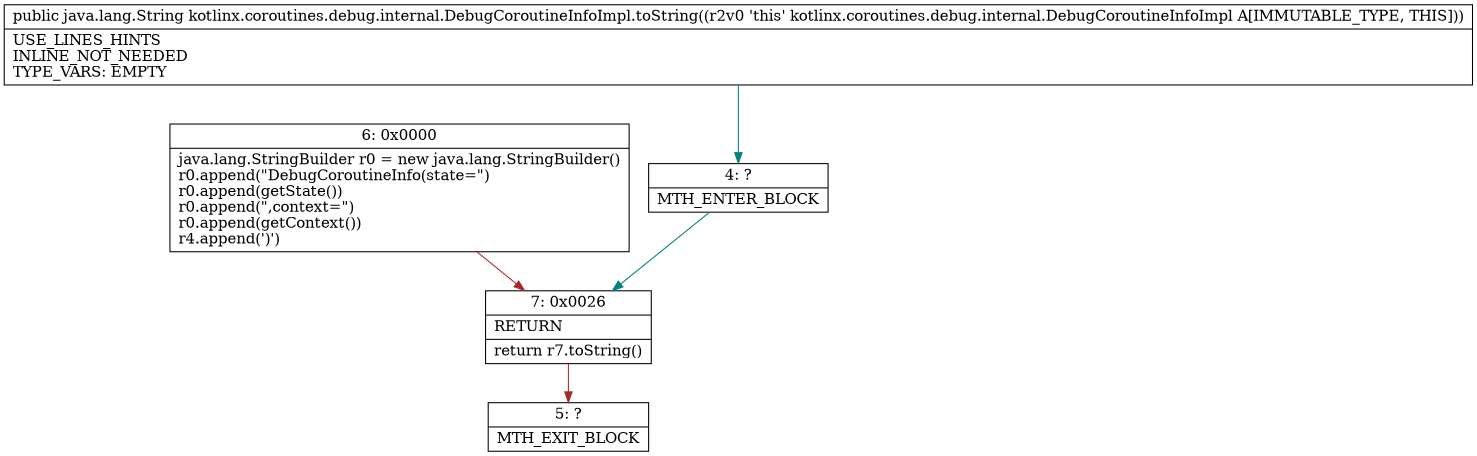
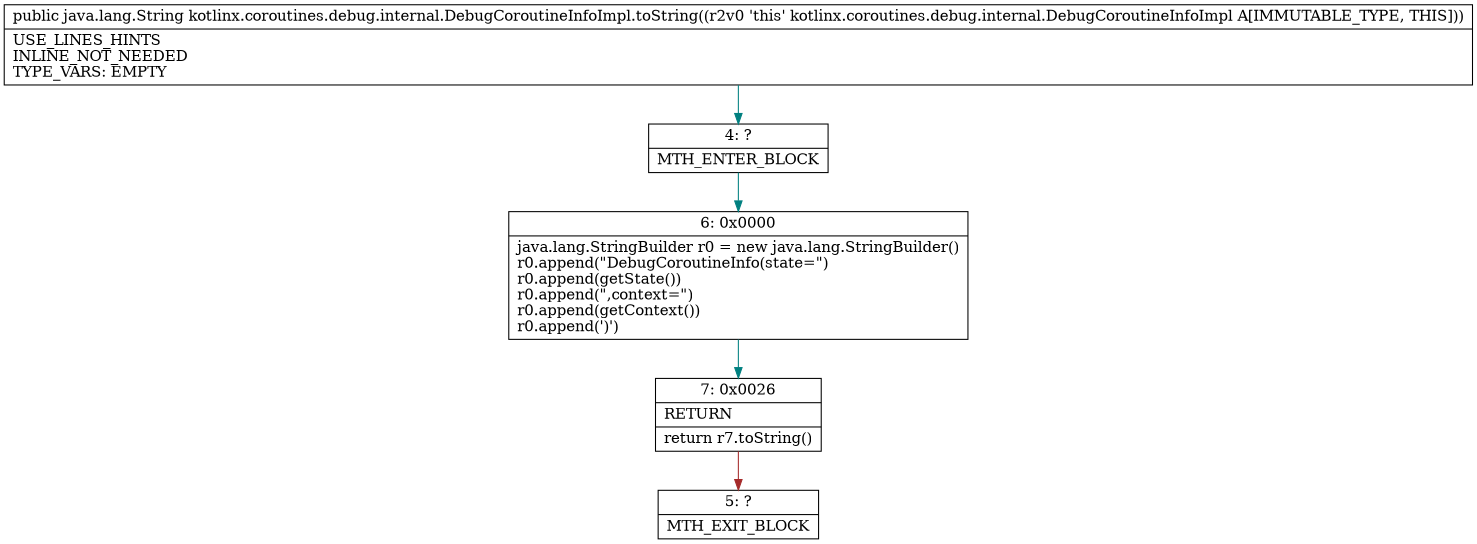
  digraph {
    node [shape=record]
    edge [color=teal]
    n1 [label="{4\:\ ?|MTH_ENTER_BLOCK\l}"]
-   n2 [label="{6\:\ 0x0000|java.lang.StringBuilder r0 = new java.lang.StringBuilder()\lr0.append(\"DebugCoroutineInfo(state=\")\lr0.append(getState())\lr0.append(\",context=\")\lr0.append(getContext())\lr4.append(')')\l}"]
+   n2 [label="{6\:\ 0x0000|java.lang.StringBuilder r0 = new java.lang.StringBuilder()\lr0.append(\"DebugCoroutineInfo(state=\")\lr0.append(getState())\lr0.append(\",context=\")\lr0.append(getContext())\lr0.append(')')\l}"]
    n3 [label="{7\:\ 0x0026|RETURN\l|return r7.toString()\l}"]
    n4 [label="{5\:\ ?|MTH_EXIT_BLOCK\l}"]
    n5 [label="{public java.lang.String kotlinx.coroutines.debug.internal.DebugCoroutineInfoImpl.toString((r2v0 'this' kotlinx.coroutines.debug.internal.DebugCoroutineInfoImpl A[IMMUTABLE_TYPE, THIS]))  | USE_LINES_HINTS\lINLINE_NOT_NEEDED\lTYPE_VARS: EMPTY\l}"]
-   n1 -> n3
-   n2 -> n3 [color=brown]
+   n1 -> n2
+   n2 -> n3
    n3 -> n4 [color=brown]
    n5 -> n1
  }
